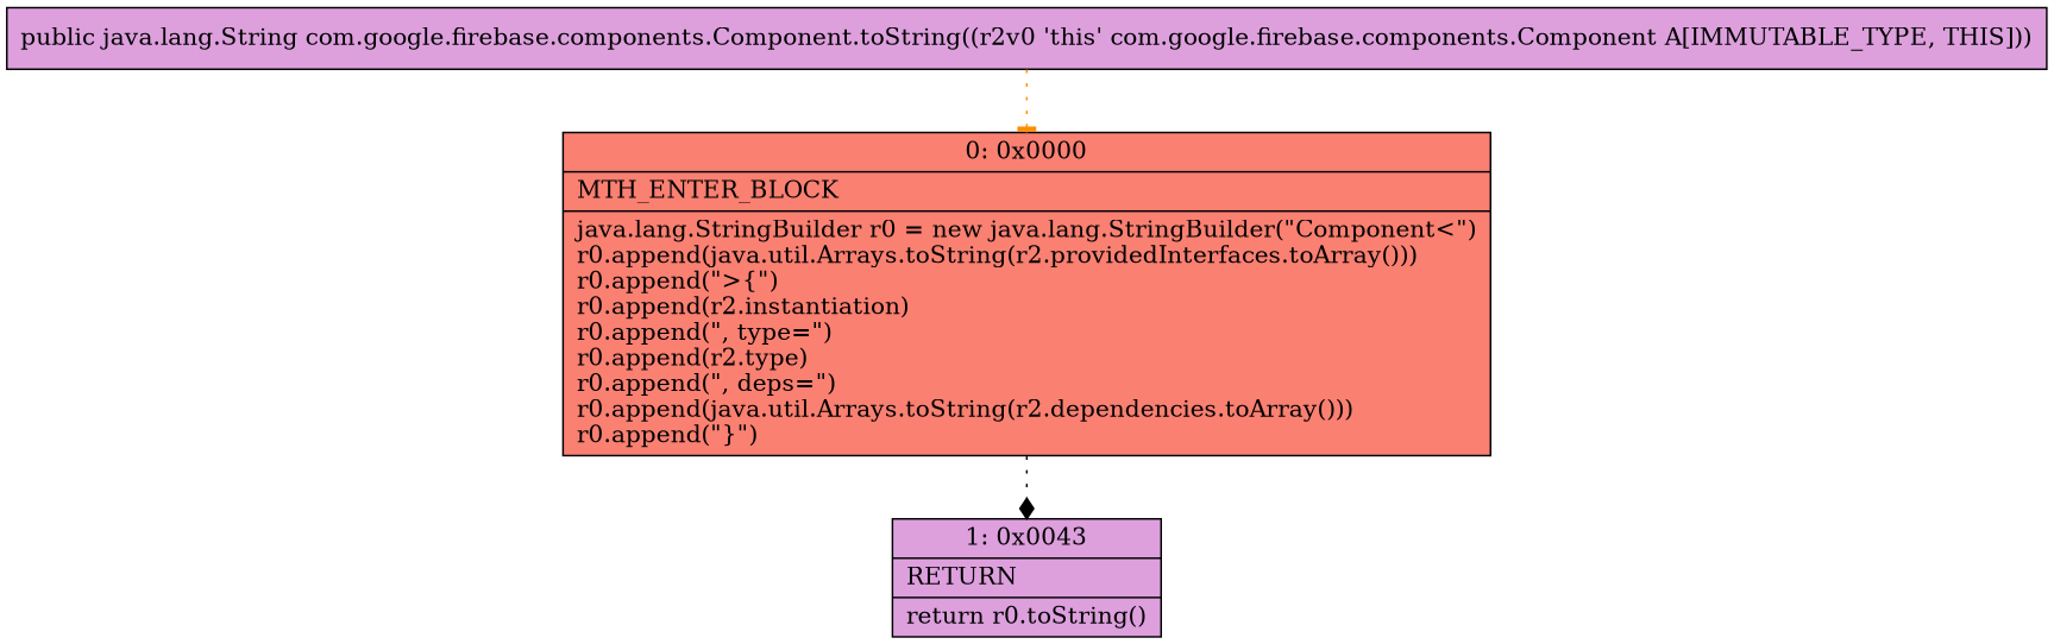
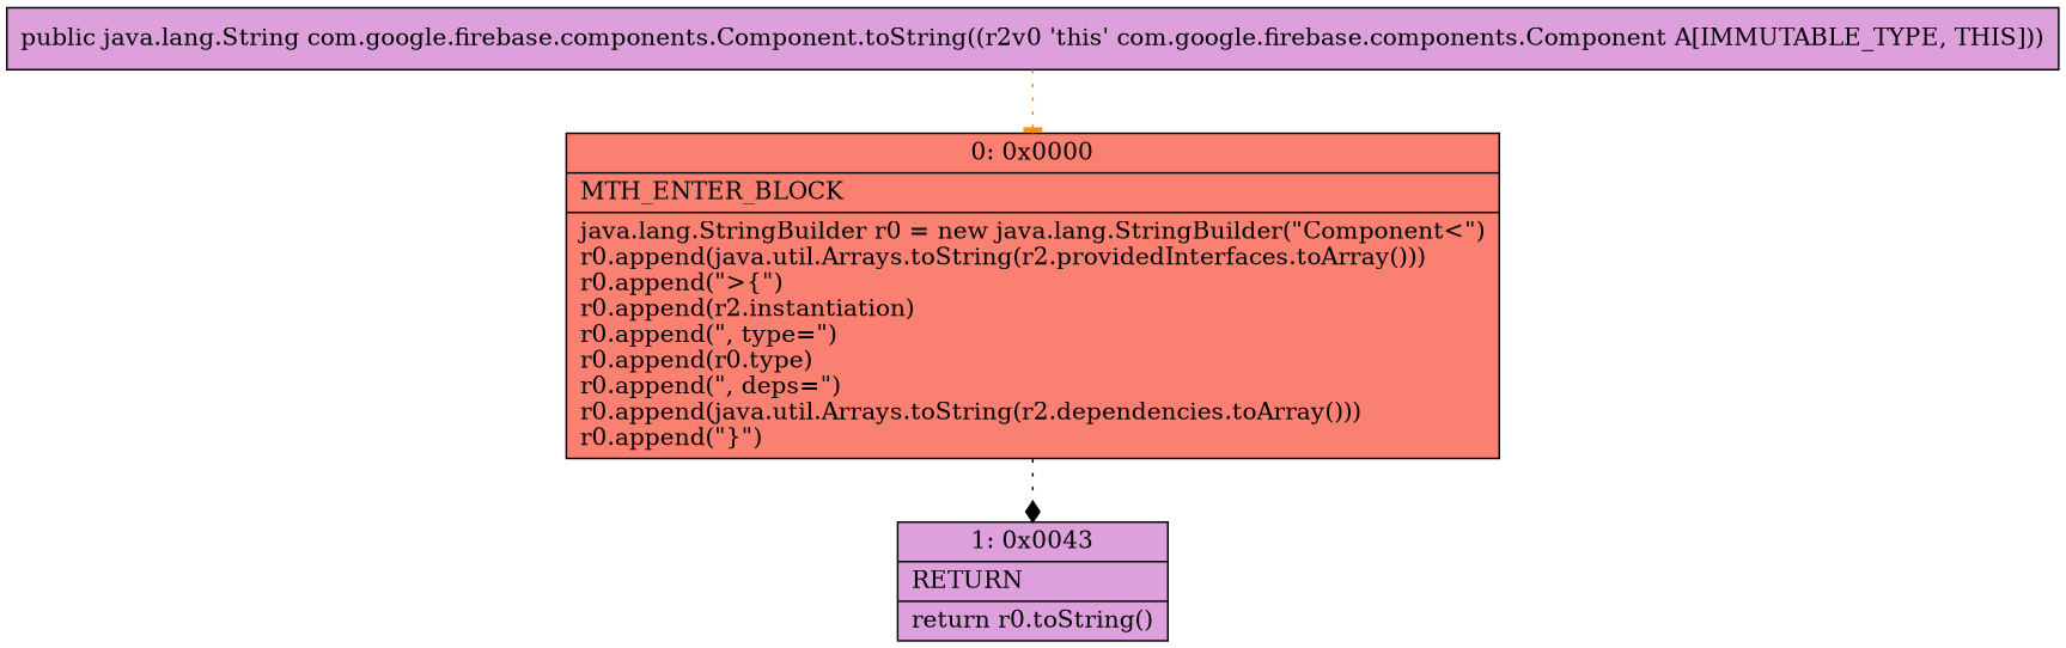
  digraph {
    node [shape=record style=filled fillcolor=plum]
    edge [style=dotted]
-   n1 [label="{0\:\ 0x0000|MTH_ENTER_BLOCK\l|java.lang.StringBuilder r0 = new java.lang.StringBuilder(\"Component\<\")\lr0.append(java.util.Arrays.toString(r2.providedInterfaces.toArray()))\lr0.append(\"\>\{\")\lr0.append(r2.instantiation)\lr0.append(\", type=\")\lr0.append(r2.type)\lr0.append(\", deps=\")\lr0.append(java.util.Arrays.toString(r2.dependencies.toArray()))\lr0.append(\"\}\")\l}" fillcolor=salmon]
+   n1 [label="{0\:\ 0x0000|MTH_ENTER_BLOCK\l|java.lang.StringBuilder r0 = new java.lang.StringBuilder(\"Component\<\")\lr0.append(java.util.Arrays.toString(r2.providedInterfaces.toArray()))\lr0.append(\"\>\{\")\lr0.append(r2.instantiation)\lr0.append(\", type=\")\lr0.append(r0.type)\lr0.append(\", deps=\")\lr0.append(java.util.Arrays.toString(r2.dependencies.toArray()))\lr0.append(\"\}\")\l}" fillcolor=salmon]
    n2 [label="{1\:\ 0x0043|RETURN\l|return r0.toString()\l}"]
    n3 [label="{public java.lang.String com.google.firebase.components.Component.toString((r2v0 'this' com.google.firebase.components.Component A[IMMUTABLE_TYPE, THIS])) }"]
    n1 -> n2 [color=black arrowhead=diamond]
    n3 -> n1 [color=darkorange arrowhead=tee]
  }
